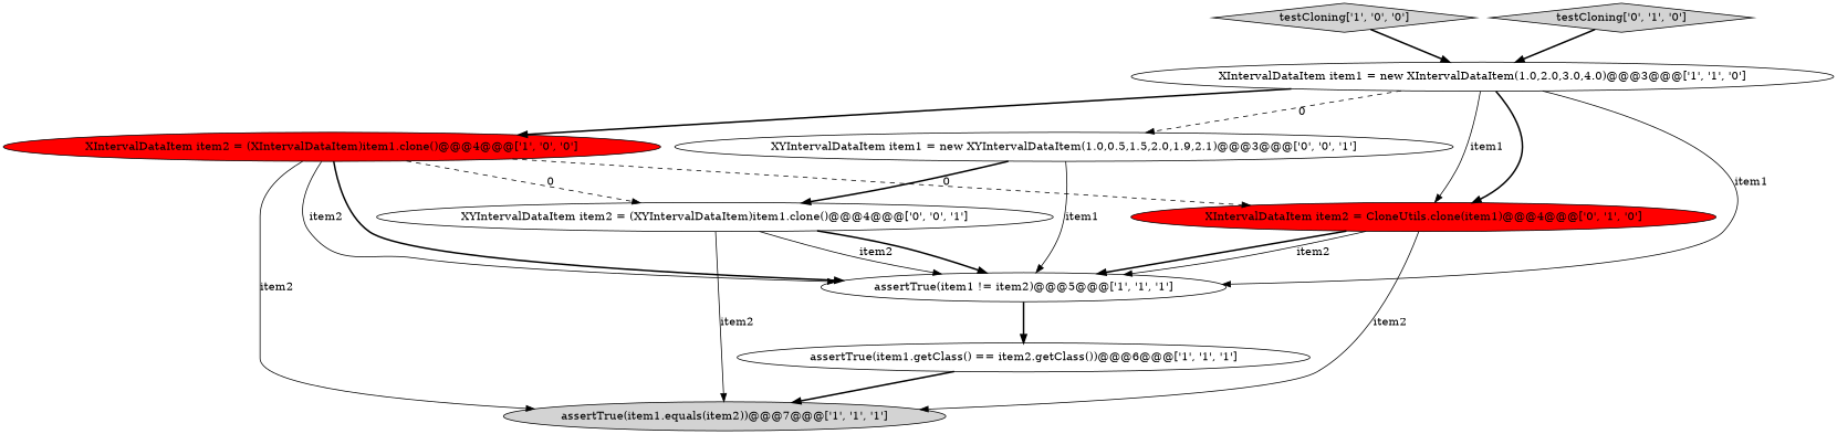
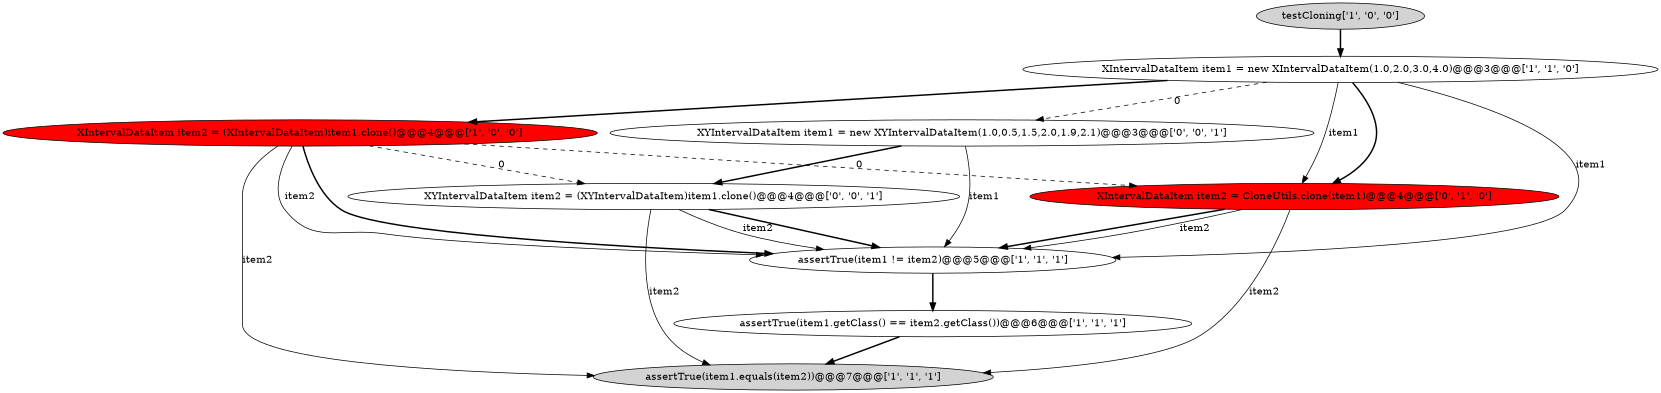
  digraph {
    node [fillcolor=white shape=ellipse style=filled]
    edge [style=bold]
    n1 [fillcolor=lightgray label="assertTrue(item1.equals(item2))@@@7@@@['1', '1', '1']"]
    n2 [label="XIntervalDataItem item1 = new XIntervalDataItem(1.0,2.0,3.0,4.0)@@@3@@@['1', '1', '0']"]
    n3 [fillcolor=red label="XIntervalDataItem item2 = CloneUtils.clone(item1)@@@4@@@['0', '1', '0']"]
    n4 [label="XYIntervalDataItem item1 = new XYIntervalDataItem(1.0,0.5,1.5,2.0,1.9,2.1)@@@3@@@['0', '0', '1']"]
    n5 [fillcolor=red label="XIntervalDataItem item2 = (XIntervalDataItem)item1.clone()@@@4@@@['1', '0', '0']"]
    n6 [label="assertTrue(item1 != item2)@@@5@@@['1', '1', '1']"]
    n7 [label="XYIntervalDataItem item2 = (XYIntervalDataItem)item1.clone()@@@4@@@['0', '0', '1']"]
    n8 [label="assertTrue(item1.getClass() == item2.getClass())@@@6@@@['1', '1', '1']"]
-   n9 [fillcolor=lightgray label="testCloning['1', '0', '0']" shape=diamond]
-   n10 [fillcolor=lightgray label="testCloning['0', '1', '0']" shape=diamond]
+   n9 [fillcolor=lightgray label="testCloning['1', '0', '0']"]
    n2 -> n3
    n2 -> n3 [label=item1 style=solid]
    n2 -> n4 [label=0 style=dashed]
    n2 -> n5
    n2 -> n6 [label=item1 style=solid]
    n3 -> n1 [label=item2 style=solid]
    n3 -> n6
    n3 -> n6 [label=item2 style=solid]
    n4 -> n6 [label=item1 style=solid]
    n4 -> n7
    n5 -> n1 [label=item2 style=solid]
    n5 -> n3 [label=0 style=dashed]
    n5 -> n6
    n5 -> n6 [label=item2 style=solid]
    n5 -> n7 [label=0 style=dashed]
    n6 -> n8
    n7 -> n1 [label=item2 style=solid]
    n7 -> n6
    n7 -> n6 [label=item2 style=solid]
    n8 -> n1
    n9 -> n2
-   n10 -> n2
  }
